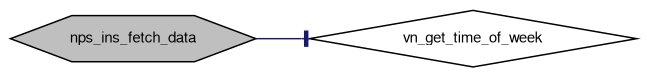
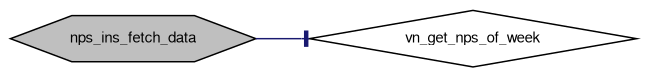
  digraph {
    rankdir=LR
    node [color=black fontname=FreeSans fontsize=10 style=filled]
    n1 [fillcolor=grey75 fontcolor=black height=0.2 label=nps_ins_fetch_data shape=hexagon width=0.4]
-   n2 [fillcolor=white height=0.2 label=vn_get_time_of_week shape=diamond width=0.4]
+   n2 [fillcolor=white height=0.2 label=vn_get_nps_of_week shape=diamond width=0.4]
    n1 -> n2 [color=midnightblue fontname=FreeSans fontsize=10 labelfontname=FreeSans labelfontsize=10 style=solid arrowhead=tee]
  }
